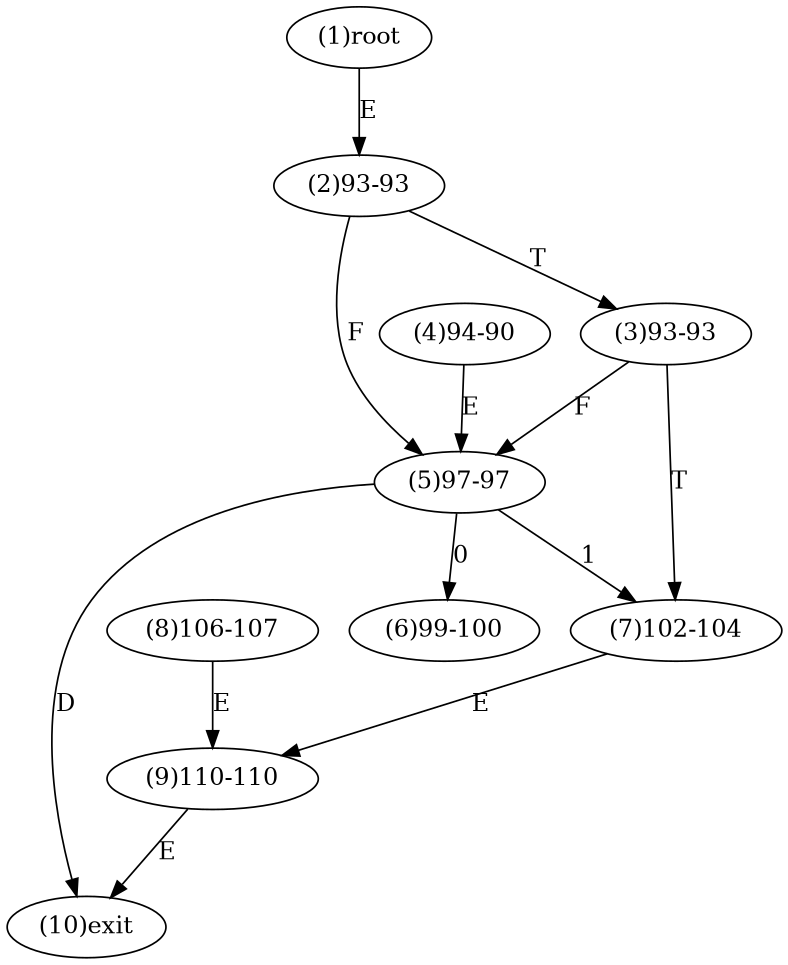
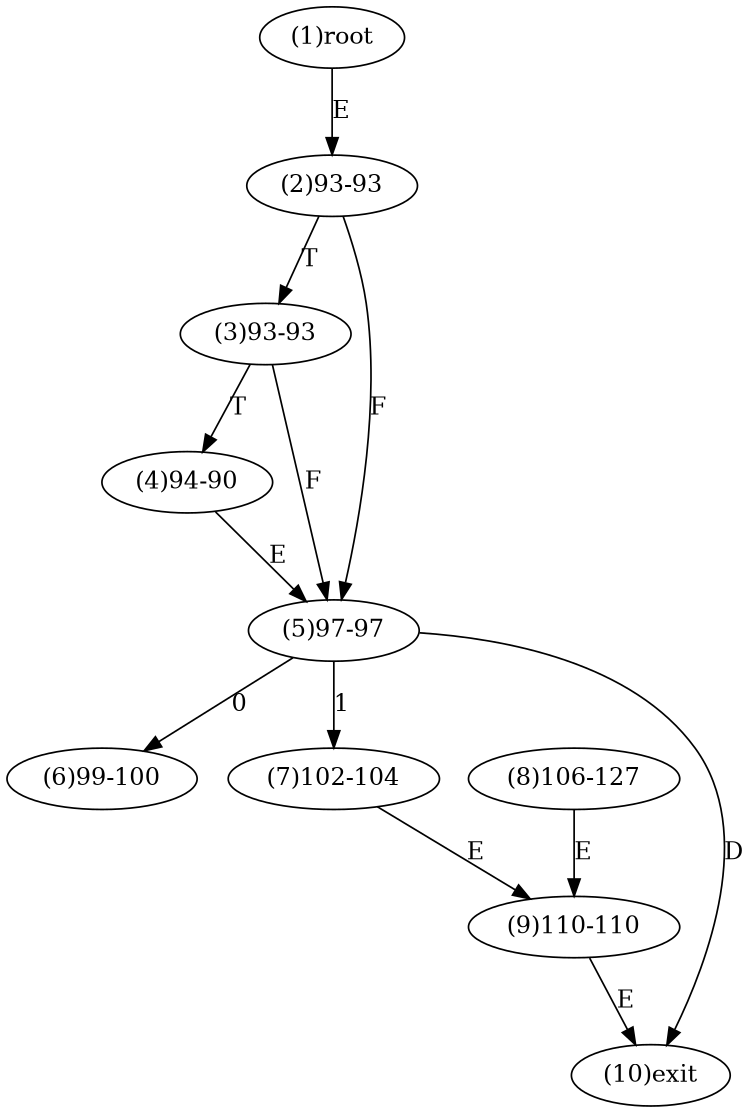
  digraph {
    n1 [label="(1)root"]
    n2 [label="(2)93-93"]
    n3 [label="(3)93-93"]
    n4 [label="(5)97-97"]
    n5 [label="(4)94-90"]
    n6 [label="(6)99-100"]
    n7 [label="(7)102-104"]
    n8 [label="(10)exit"]
    n9 [label="(9)110-110"]
-   n10 [label="(8)106-107"]
+   n10 [label="(8)106-127"]
    n1 -> n2 [label=E]
    n2 -> n3 [label=T]
    n2 -> n4 [label=F]
    n3 -> n4 [label=F]
-   n3 -> n7 [label=T]
+   n3 -> n5 [label=T]
    n4 -> n6 [label=0]
    n4 -> n7 [label=1]
    n4 -> n8 [label=D]
    n5 -> n4 [label=E]
    n7 -> n9 [label=E]
    n9 -> n8 [label=E]
    n10 -> n9 [label=E]
  }
